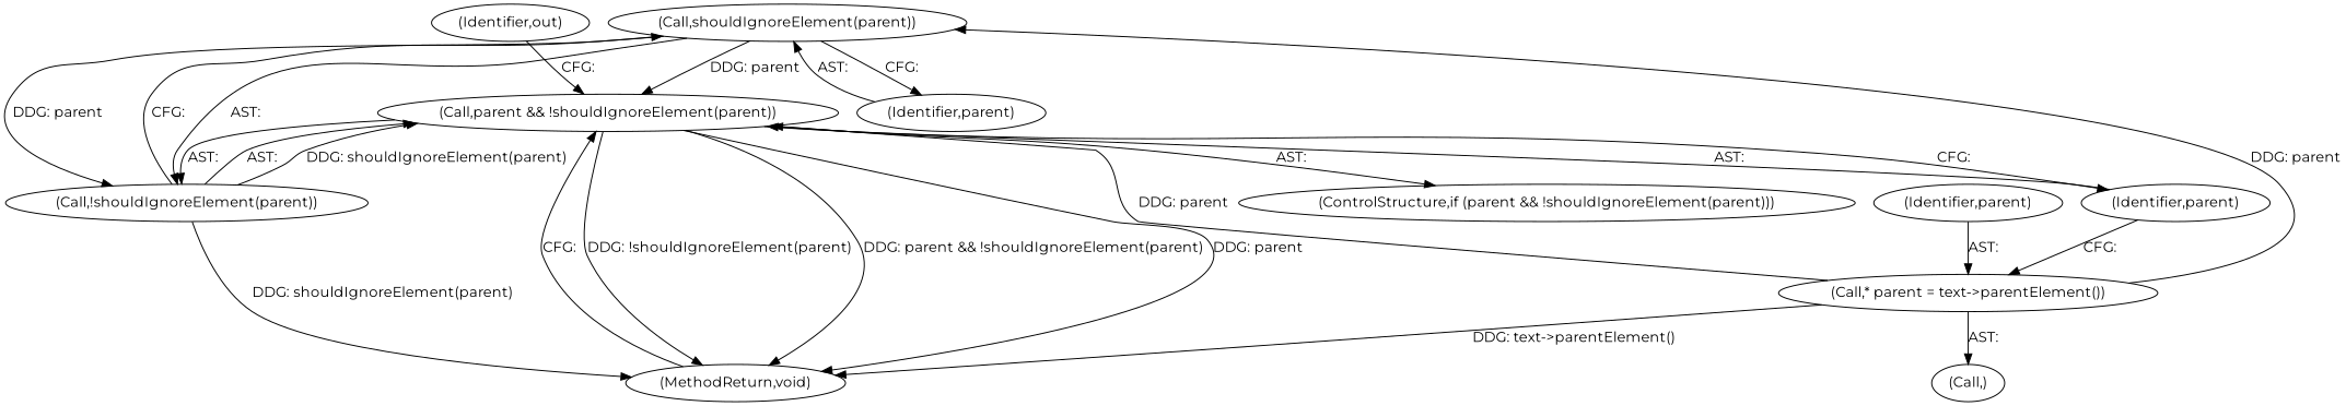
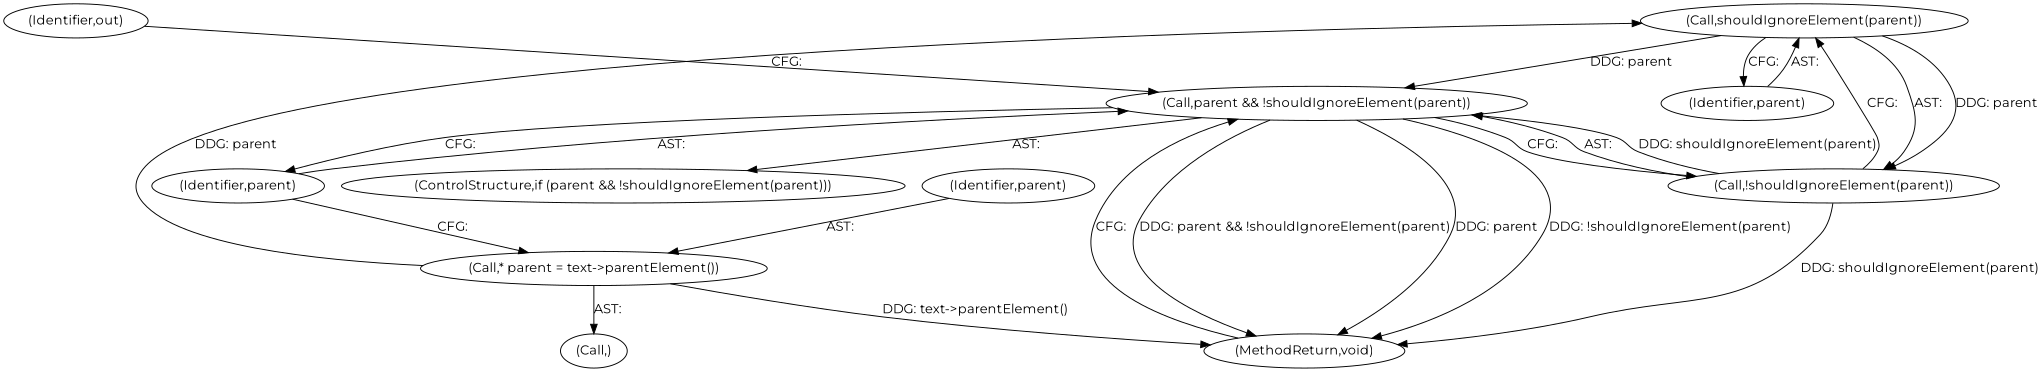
  digraph {
    fontname=Montserrat
    node [fontname=Montserrat]
    edge [fontname=Montserrat]
    n1 [label="(Call,shouldIgnoreElement(parent))"]
    n2 [label="(Call,parent && !shouldIgnoreElement(parent))"]
    n3 [label="(Call,!shouldIgnoreElement(parent))"]
    n4 [label="(Identifier,parent)"]
    n5 [label="(MethodReturn,void)"]
    n6 [label="(Identifier,parent)"]
    n7 [label="(ControlStructure,if (parent && !shouldIgnoreElement(parent)))"]
    n8 [label="(Call,* parent = text->parentElement())"]
    n9 [label="(Call,)"]
    n10 [label="(Identifier,out)"]
    n11 [label="(Identifier,parent)"]
    n1 -> n2 [label="DDG: parent"]
    n1 -> n3 [label="AST: "]
    n1 -> n3 [label="DDG: parent"]
    n1 -> n4 [label="CFG: "]
-   n2 -> n3 [label="AST: "]
+   n2 -> n3 [label="CFG: "]
    n2 -> n5 [label="DDG: parent && !shouldIgnoreElement(parent)"]
    n2 -> n5 [label="DDG: parent"]
    n2 -> n5 [label="DDG: !shouldIgnoreElement(parent)"]
    n2 -> n6 [label="CFG: "]
    n2 -> n7 [label="AST: "]
    n3 -> n1 [label="CFG: "]
    n3 -> n2 [label="AST: "]
    n3 -> n2 [label="DDG: shouldIgnoreElement(parent)"]
    n3 -> n5 [label="DDG: shouldIgnoreElement(parent)"]
    n4 -> n1 [label="AST: "]
    n5 -> n2 [label="CFG: "]
    n6 -> n2 [label="AST: "]
    n6 -> n8 [label="CFG: "]
    n8 -> n1 [label="DDG: parent"]
-   n8 -> n2 [label="DDG: parent"]
    n8 -> n5 [label="DDG: text->parentElement()"]
    n8 -> n9 [label="AST: "]
    n10 -> n2 [label="CFG: "]
    n11 -> n8 [label="AST: "]
  }
